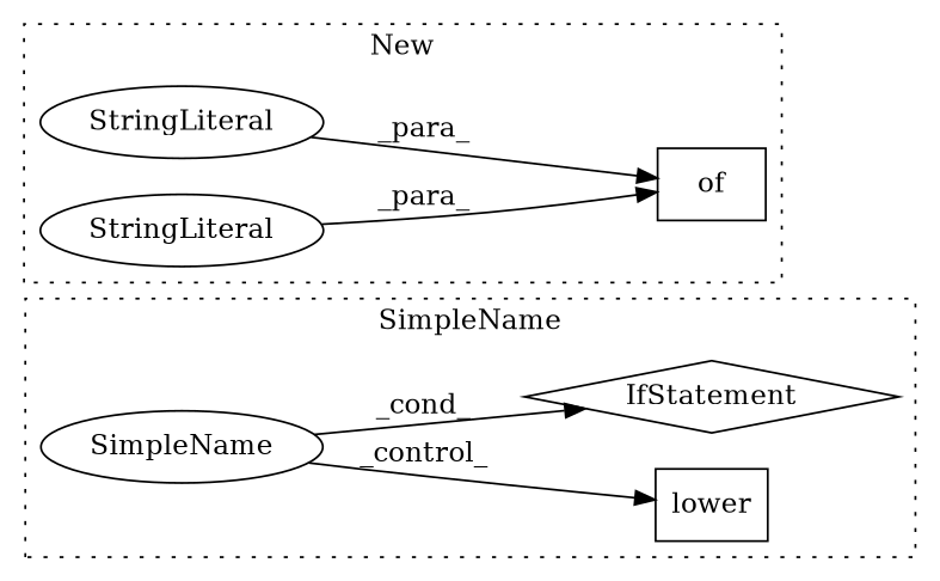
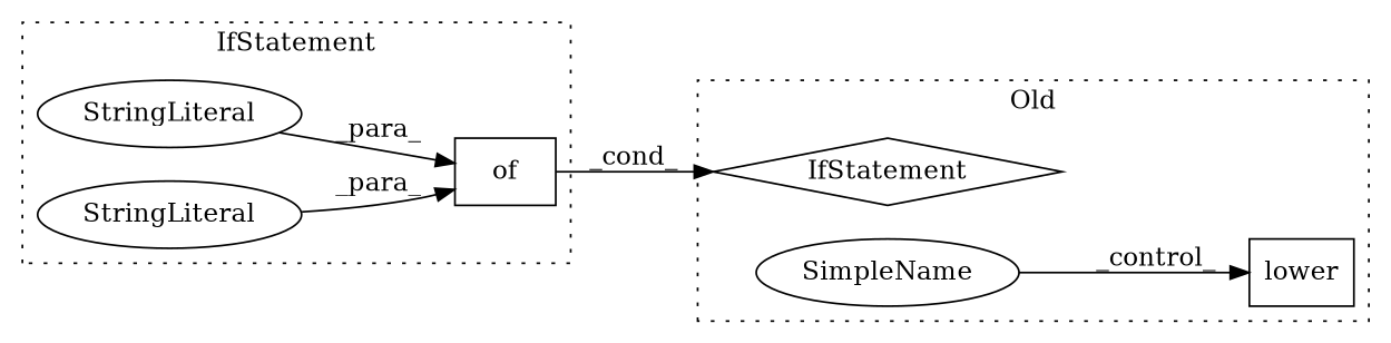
  digraph {
    rankdir=LR
    node [a=32 shape=ellipse]
    n1 [l=7 label=lower s=2625 shape=box]
    n2 [a=25 l="4,2" label=IfStatement s="2579,2586" shape=diamond]
    n3 [a=42 l=3 label=SimpleName s=2583]
    n4 [l="3,1" label=of s="2939,3036" shape=box]
    n5 [a=45 l=5 label=StringLiteral s=2942]
    n6 [a=45 l=9 label=StringLiteral s=2961]
    subgraph cluster_1 {
-     label=SimpleName
+     label=Old
      style=dotted
      n1
      n2
      n3
    }
    subgraph cluster_2 {
-     label=New
+     label=IfStatement
      style=dotted
      n4
      n5
      n6
    }
    n3 -> n1 [label=_control_]
-   n3 -> n2 [label=_cond_]
+   n4 -> n2 [label=_cond_]
    n5 -> n4 [label=_para_]
    n6 -> n4 [label=_para_]
  }
